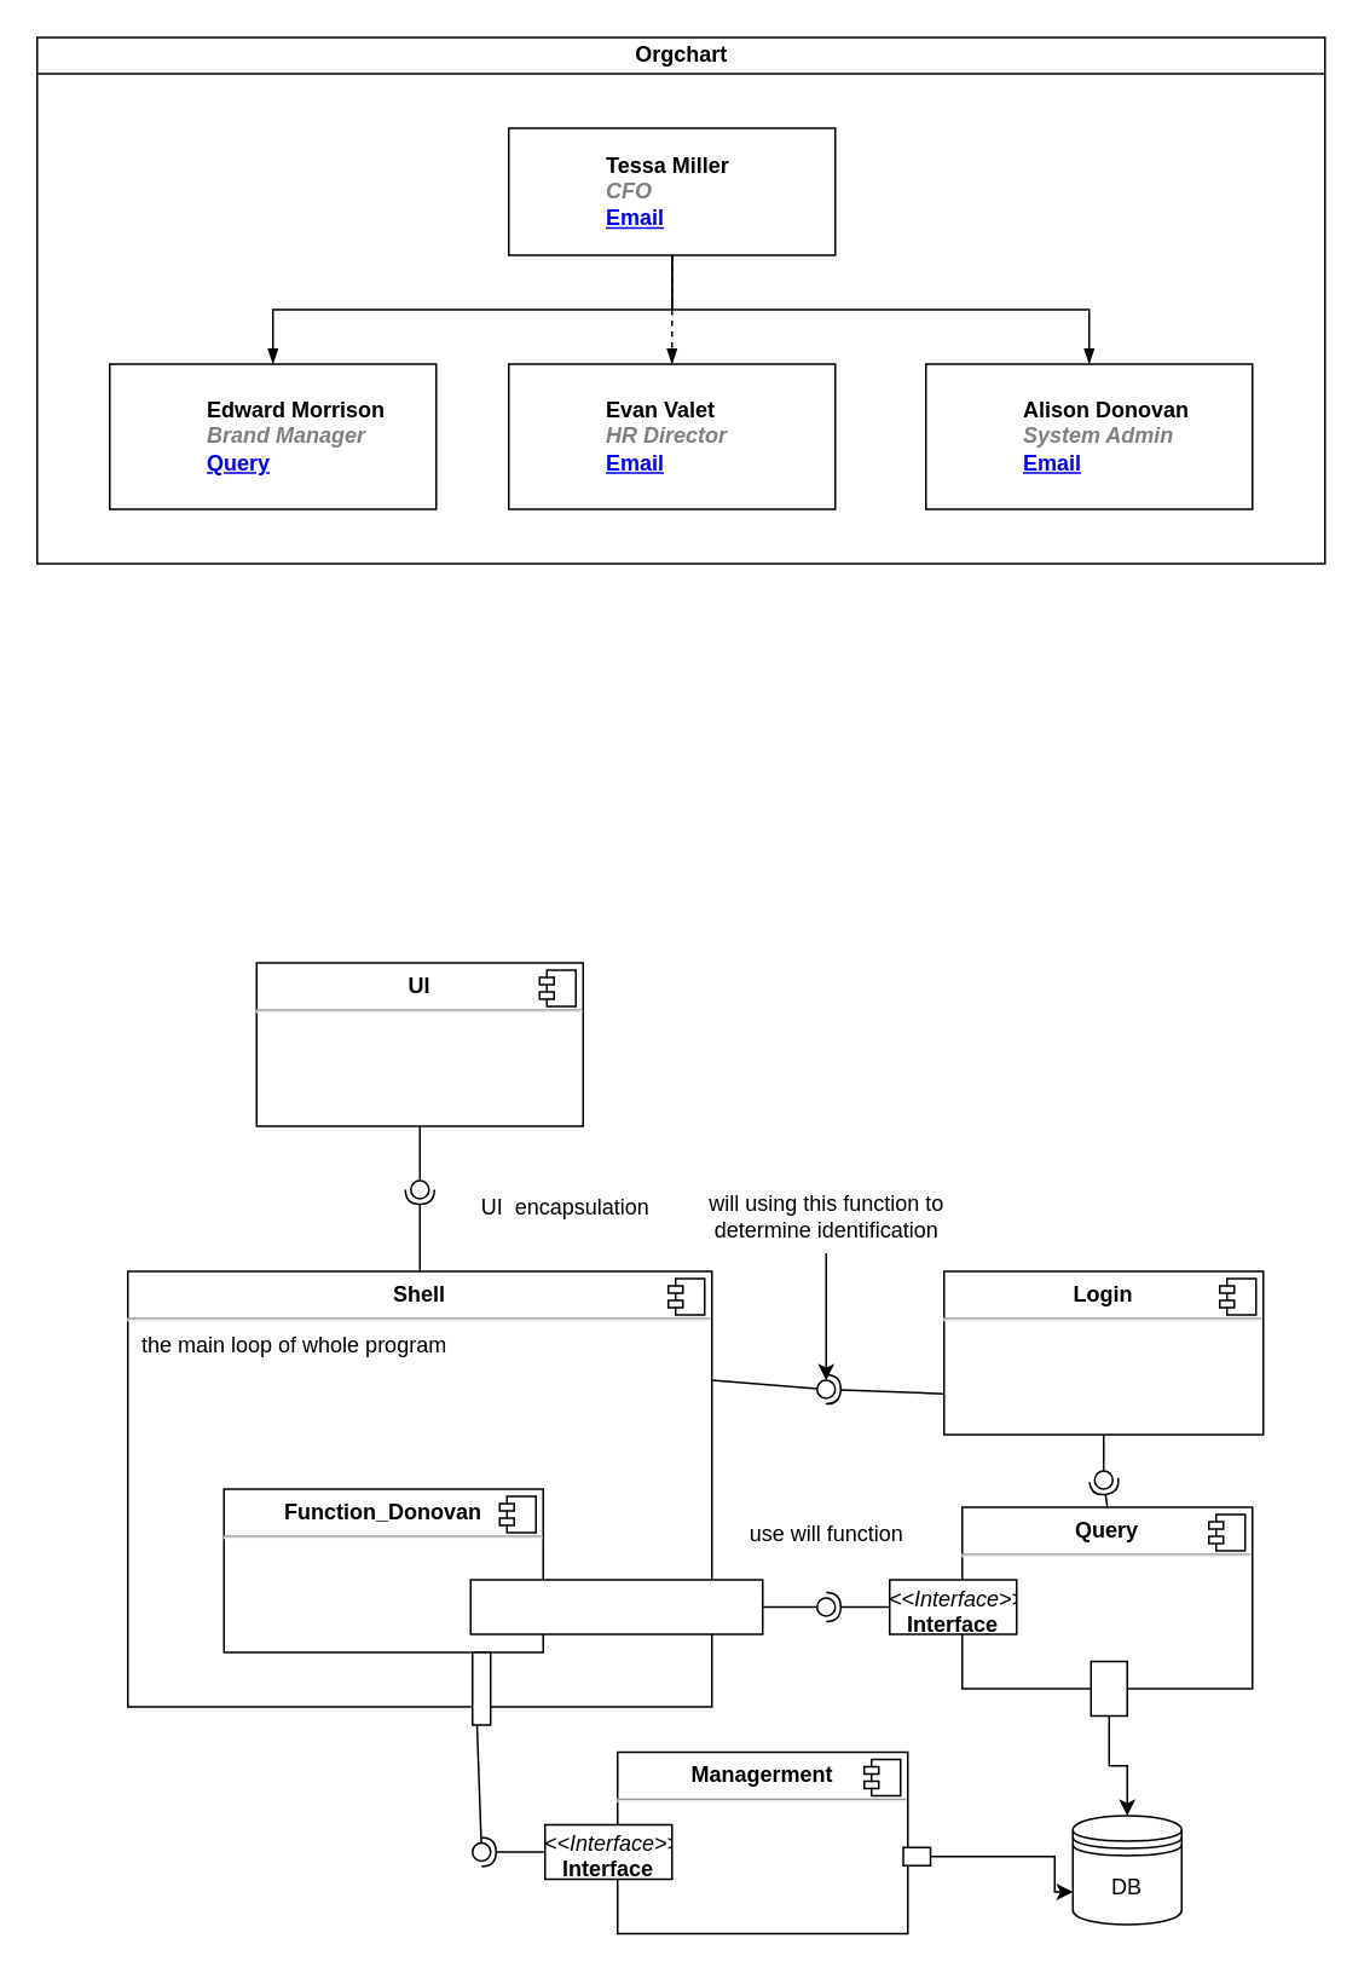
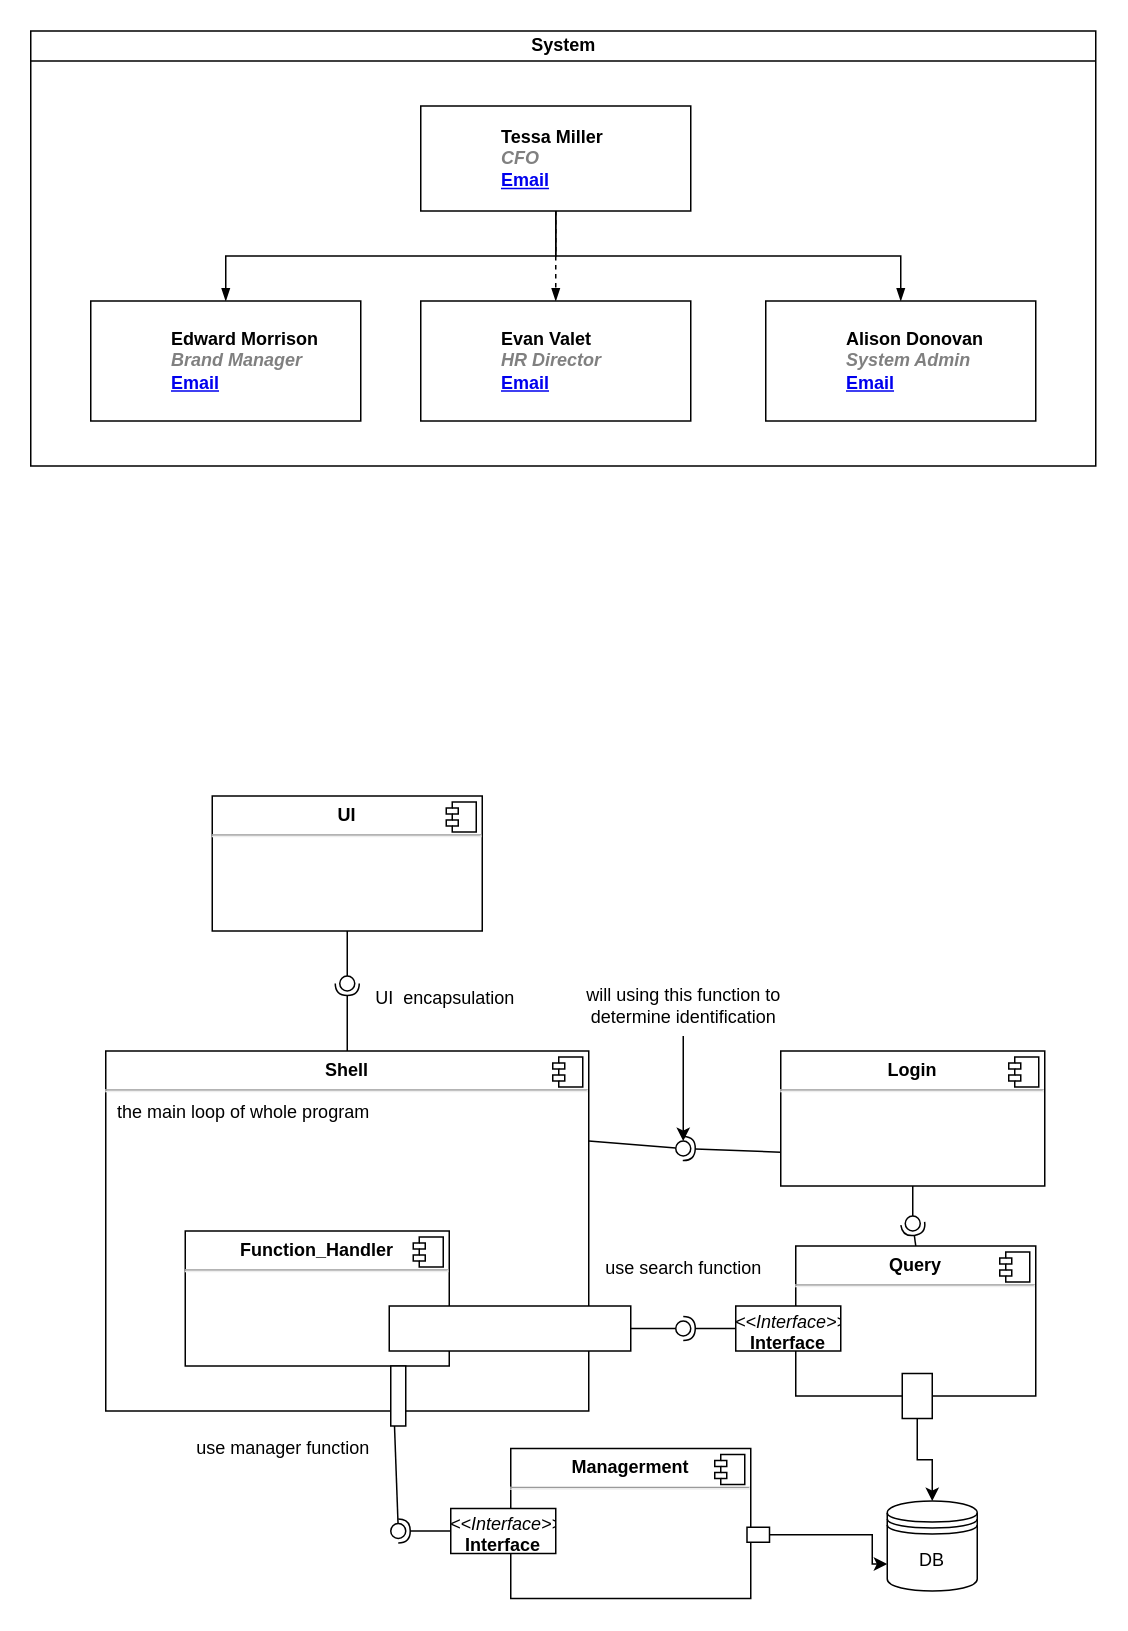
  <mxCell id="0" />
  <mxCell id="1" parent="0" />
- <mxCell id="2" value="Orgchart" style="swimlane;html=1;startSize=20;horizontal=1;containerType=tree;glass=0;" parent="1" vertex="1"><mxGeometry x="20" y="20" width="710" height="290" as="geometry"><mxRectangle x="40" y="80" width="90" height="30" as="alternateBounds" /></mxGeometry></mxCell>
+ <mxCell id="2" value="System" style="swimlane;html=1;startSize=20;horizontal=1;containerType=tree;glass=0;" parent="1" vertex="1"><mxGeometry x="20" y="20" width="710" height="290" as="geometry"><mxRectangle x="40" y="80" width="90" height="30" as="alternateBounds" /></mxGeometry></mxCell>
  <mxCell id="3" value="Tessa Miller&lt;br&gt;&lt;i style=&quot;color: gray&quot;&gt;CFO&lt;/i&gt;&lt;br&gt;&lt;a href=&quot;mailto:me@example.com&quot;&gt;Email&lt;/a&gt;" style="label;image=https://cdn3.iconfinder.com/data/icons/user-avatars-1/512/users-3-128.png;whiteSpace=wrap;html=1;rounded=0;glass=0;treeMoving=1;treeFolding=1;" parent="2" vertex="1"><mxGeometry x="260" y="50" width="180" height="70" as="geometry" /></mxCell>
  <mxCell id="4" value="" style="endArrow=blockThin;endFill=1;fontSize=11;edgeStyle=elbowEdgeStyle;elbow=vertical;rounded=0;" parent="2" source="3" target="5" edge="1"><mxGeometry relative="1" as="geometry" /></mxCell>
- <mxCell id="5" value="Edward Morrison&lt;br&gt;&lt;i style=&quot;color: gray&quot;&gt;Brand Manager&lt;/i&gt;&lt;br&gt;&lt;a href=&quot;mailto:me@example.com&quot;&gt;Query&lt;/a&gt;" style="label;image=https://cdn3.iconfinder.com/data/icons/user-avatars-1/512/users-10-3-128.png;whiteSpace=wrap;html=1;rounded=0;glass=0;treeFolding=1;treeMoving=1;" parent="2" vertex="1"><mxGeometry x="40" y="180" width="180" height="80" as="geometry" /></mxCell>
+ <mxCell id="5" value="Edward Morrison&lt;br&gt;&lt;i style=&quot;color: gray&quot;&gt;Brand Manager&lt;/i&gt;&lt;br&gt;&lt;a href=&quot;mailto:me@example.com&quot;&gt;Email&lt;/a&gt;" style="label;image=https://cdn3.iconfinder.com/data/icons/user-avatars-1/512/users-10-3-128.png;whiteSpace=wrap;html=1;rounded=0;glass=0;treeFolding=1;treeMoving=1;" parent="2" vertex="1"><mxGeometry x="40" y="180" width="180" height="80" as="geometry" /></mxCell>
  <mxCell id="6" value="" style="endArrow=blockThin;endFill=1;fontSize=11;edgeStyle=elbowEdgeStyle;elbow=vertical;rounded=0;dashed=1;" parent="2" source="3" target="7" edge="1"><mxGeometry relative="1" as="geometry" /></mxCell>
  <mxCell id="7" value="Evan Valet&lt;br&gt;&lt;i style=&quot;color: gray&quot;&gt;HR Director&lt;/i&gt;&lt;br&gt;&lt;a href=&quot;mailto:me@example.com&quot;&gt;Email&lt;/a&gt;" style="label;image=https://cdn3.iconfinder.com/data/icons/user-avatars-1/512/users-9-2-128.png;whiteSpace=wrap;html=1;rounded=0;glass=0;treeFolding=1;treeMoving=1;" parent="2" vertex="1"><mxGeometry x="260" y="180" width="180" height="80" as="geometry" /></mxCell>
  <mxCell id="8" value="" style="endArrow=blockThin;endFill=1;fontSize=11;edgeStyle=elbowEdgeStyle;elbow=vertical;rounded=0;" parent="2" source="3" target="9" edge="1"><mxGeometry relative="1" as="geometry" /></mxCell>
  <mxCell id="9" value="Alison Donovan&lt;br&gt;&lt;i style=&quot;color: gray&quot;&gt;System Admin&lt;/i&gt;&lt;br&gt;&lt;a href=&quot;mailto:me@example.com&quot;&gt;Email&lt;/a&gt;" style="label;image=https://cdn3.iconfinder.com/data/icons/user-avatars-1/512/users-2-128.png;whiteSpace=wrap;html=1;rounded=0;glass=0;" parent="2" vertex="1"><mxGeometry x="490" y="180" width="180" height="80" as="geometry" /></mxCell>
  <mxCell id="10" value="&lt;p style=&quot;margin:0px;margin-top:6px;text-align:center;&quot;&gt;&lt;b&gt;UI&lt;/b&gt;&lt;/p&gt;&lt;hr&gt;&lt;p style=&quot;margin:0px;margin-left:8px;&quot;&gt;&lt;br&gt;&lt;/p&gt;" style="align=left;overflow=fill;html=1;dropTarget=0;" vertex="1" parent="1"><mxGeometry x="141" y="530" width="180" height="90" as="geometry" /></mxCell>
  <mxCell id="11" value="" style="shape=component;jettyWidth=8;jettyHeight=4;" vertex="1" parent="10"><mxGeometry x="1" width="20" height="20" relative="1" as="geometry"><mxPoint x="-24" y="4" as="offset" /></mxGeometry></mxCell>
  <mxCell id="12" value="&lt;p style=&quot;margin:0px;margin-top:6px;text-align:center;&quot;&gt;&lt;b&gt;Shell&lt;/b&gt;&lt;/p&gt;&lt;hr&gt;&lt;p style=&quot;margin:0px;margin-left:8px;&quot;&gt;the main loop of whole program&lt;/p&gt;" style="align=left;overflow=fill;html=1;dropTarget=0;" vertex="1" parent="1"><mxGeometry x="70" y="700" width="322" height="240" as="geometry" /></mxCell>
  <mxCell id="13" value="" style="shape=component;jettyWidth=8;jettyHeight=4;" vertex="1" parent="12"><mxGeometry x="1" width="20" height="20" relative="1" as="geometry"><mxPoint x="-24" y="4" as="offset" /></mxGeometry></mxCell>
  <mxCell id="14" value="&lt;p style=&quot;margin:0px;margin-top:6px;text-align:center;&quot;&gt;&lt;b&gt;Login&lt;/b&gt;&lt;/p&gt;&lt;hr&gt;&lt;p style=&quot;margin:0px;margin-left:8px;&quot;&gt;&lt;br&gt;&lt;/p&gt;" style="align=left;overflow=fill;html=1;dropTarget=0;" vertex="1" parent="1"><mxGeometry x="520" y="700" width="176" height="90" as="geometry" /></mxCell>
  <mxCell id="15" value="" style="shape=component;jettyWidth=8;jettyHeight=4;" vertex="1" parent="14"><mxGeometry x="1" width="20" height="20" relative="1" as="geometry"><mxPoint x="-24" y="4" as="offset" /></mxGeometry></mxCell>
  <mxCell id="16" value="" style="rounded=0;orthogonalLoop=1;jettySize=auto;html=1;endArrow=none;endFill=0;sketch=0;sourcePerimeterSpacing=0;targetPerimeterSpacing=0;exitX=1;exitY=0.25;exitDx=0;exitDy=0;" edge="1" target="18" parent="1" source="12"><mxGeometry relative="1" as="geometry"><mxPoint x="430" y="755" as="sourcePoint" /></mxGeometry></mxCell>
  <mxCell id="17" value="" style="rounded=0;orthogonalLoop=1;jettySize=auto;html=1;endArrow=halfCircle;endFill=0;entryX=0.5;entryY=0.5;endSize=6;strokeWidth=1;sketch=0;exitX=0;exitY=0.75;exitDx=0;exitDy=0;" edge="1" target="18" parent="1" source="14"><mxGeometry relative="1" as="geometry"><mxPoint x="470" y="755" as="sourcePoint" /></mxGeometry></mxCell>
  <mxCell id="18" value="" style="ellipse;whiteSpace=wrap;html=1;align=center;aspect=fixed;resizable=0;points=[];outlineConnect=0;sketch=0;" vertex="1" parent="1"><mxGeometry x="450" y="760" width="10" height="10" as="geometry" /></mxCell>
  <mxCell id="19" value="" style="rounded=0;orthogonalLoop=1;jettySize=auto;html=1;endArrow=none;endFill=0;sketch=0;sourcePerimeterSpacing=0;targetPerimeterSpacing=0;exitX=0.5;exitY=1;exitDx=0;exitDy=0;" edge="1" target="21" parent="1" source="10"><mxGeometry relative="1" as="geometry"><mxPoint x="207" y="655" as="sourcePoint" /></mxGeometry></mxCell>
  <mxCell id="20" value="" style="rounded=0;orthogonalLoop=1;jettySize=auto;html=1;endArrow=halfCircle;endFill=0;entryX=0.5;entryY=0.5;endSize=6;strokeWidth=1;sketch=0;exitX=0.5;exitY=0;exitDx=0;exitDy=0;" edge="1" target="21" parent="1" source="12"><mxGeometry relative="1" as="geometry"><mxPoint x="320" y="665" as="sourcePoint" /></mxGeometry></mxCell>
  <mxCell id="21" value="" style="ellipse;whiteSpace=wrap;html=1;align=center;aspect=fixed;resizable=0;points=[];outlineConnect=0;sketch=0;" vertex="1" parent="1"><mxGeometry x="226" y="650" width="10" height="10" as="geometry" /></mxCell>
- <mxCell id="22" value="&lt;p style=&quot;margin:0px;margin-top:6px;text-align:center;&quot;&gt;&lt;b&gt;Function_Donovan&lt;/b&gt;&lt;/p&gt;&lt;hr&gt;&lt;p style=&quot;margin:0px;margin-left:8px;&quot;&gt;&lt;br&gt;&lt;/p&gt;" style="align=left;overflow=fill;html=1;dropTarget=0;" vertex="1" parent="1"><mxGeometry x="123" y="820" width="176" height="90" as="geometry" /></mxCell>
+ <mxCell id="22" value="&lt;p style=&quot;margin:0px;margin-top:6px;text-align:center;&quot;&gt;&lt;b&gt;Function_Handler&lt;/b&gt;&lt;/p&gt;&lt;hr&gt;&lt;p style=&quot;margin:0px;margin-left:8px;&quot;&gt;&lt;br&gt;&lt;/p&gt;" style="align=left;overflow=fill;html=1;dropTarget=0;" vertex="1" parent="1"><mxGeometry x="123" y="820" width="176" height="90" as="geometry" /></mxCell>
  <mxCell id="23" value="" style="shape=component;jettyWidth=8;jettyHeight=4;" vertex="1" parent="22"><mxGeometry x="1" width="20" height="20" relative="1" as="geometry"><mxPoint x="-24" y="4" as="offset" /></mxGeometry></mxCell>
  <mxCell id="24" value="&lt;p style=&quot;margin:0px;margin-top:4px;text-align:center;&quot;&gt;&lt;br&gt;&lt;/p&gt;" style="verticalAlign=top;align=left;overflow=fill;fontSize=12;fontFamily=Helvetica;html=1;" vertex="1" parent="1"><mxGeometry x="259" y="870" width="161" height="30" as="geometry" /></mxCell>
  <mxCell id="25" value="&lt;p style=&quot;margin:0px;margin-top:6px;text-align:center;&quot;&gt;&lt;b&gt;Query&lt;/b&gt;&lt;/p&gt;&lt;hr&gt;&lt;p style=&quot;margin:0px;margin-left:8px;&quot;&gt;&lt;br&gt;&lt;/p&gt;" style="align=left;overflow=fill;html=1;dropTarget=0;" vertex="1" parent="1"><mxGeometry x="530" y="830" width="160" height="100" as="geometry" /></mxCell>
  <mxCell id="26" value="" style="shape=component;jettyWidth=8;jettyHeight=4;" vertex="1" parent="25"><mxGeometry x="1" width="20" height="20" relative="1" as="geometry"><mxPoint x="-24" y="4" as="offset" /></mxGeometry></mxCell>
  <mxCell id="27" value="&lt;p style=&quot;margin:0px;margin-top:4px;text-align:center;&quot;&gt;&lt;i&gt;&amp;lt;&amp;lt;Interface&amp;gt;&amp;gt;&lt;/i&gt;&lt;br&gt;&lt;b&gt;Interface&lt;/b&gt;&lt;/p&gt;" style="verticalAlign=top;align=left;overflow=fill;fontSize=12;fontFamily=Helvetica;html=1;" vertex="1" parent="1"><mxGeometry x="490" y="870" width="70" height="30" as="geometry" /></mxCell>
  <mxCell id="28" value="" style="rounded=0;orthogonalLoop=1;jettySize=auto;html=1;endArrow=none;endFill=0;sketch=0;sourcePerimeterSpacing=0;targetPerimeterSpacing=0;exitX=1;exitY=0.5;exitDx=0;exitDy=0;" edge="1" target="30" parent="1" source="24"><mxGeometry relative="1" as="geometry"><mxPoint x="435" y="885" as="sourcePoint" /></mxGeometry></mxCell>
  <mxCell id="29" value="" style="rounded=0;orthogonalLoop=1;jettySize=auto;html=1;endArrow=halfCircle;endFill=0;entryX=0.5;entryY=0.5;endSize=6;strokeWidth=1;sketch=0;exitX=0;exitY=0.5;exitDx=0;exitDy=0;" edge="1" target="30" parent="1" source="27"><mxGeometry relative="1" as="geometry"><mxPoint x="475" y="885" as="sourcePoint" /></mxGeometry></mxCell>
  <mxCell id="30" value="" style="ellipse;whiteSpace=wrap;html=1;align=center;aspect=fixed;resizable=0;points=[];outlineConnect=0;sketch=0;" vertex="1" parent="1"><mxGeometry x="450" y="880" width="10" height="10" as="geometry" /></mxCell>
  <mxCell id="31" value="DB" style="shape=datastore;whiteSpace=wrap;html=1;" vertex="1" parent="1"><mxGeometry x="591" y="1000" width="60" height="60" as="geometry" /></mxCell>
  <mxCell id="32" style="edgeStyle=orthogonalEdgeStyle;rounded=0;orthogonalLoop=1;jettySize=auto;html=1;entryX=0.5;entryY=0;entryDx=0;entryDy=0;" edge="1" parent="1" source="33" target="31"><mxGeometry relative="1" as="geometry" /></mxCell>
  <mxCell id="33" value="&lt;p style=&quot;margin:0px;margin-top:4px;text-align:center;&quot;&gt;&lt;br&gt;&lt;/p&gt;" style="verticalAlign=top;align=left;overflow=fill;fontSize=12;fontFamily=Helvetica;html=1;rotation=90;" vertex="1" parent="1"><mxGeometry x="596" y="920" width="30" height="20" as="geometry" /></mxCell>
  <mxCell id="34" value="" style="rounded=0;orthogonalLoop=1;jettySize=auto;html=1;endArrow=none;endFill=0;sketch=0;sourcePerimeterSpacing=0;targetPerimeterSpacing=0;exitX=0.5;exitY=1;exitDx=0;exitDy=0;" edge="1" target="36" parent="1" source="14"><mxGeometry relative="1" as="geometry"><mxPoint x="591" y="815" as="sourcePoint" /></mxGeometry></mxCell>
  <mxCell id="35" value="" style="rounded=0;orthogonalLoop=1;jettySize=auto;html=1;endArrow=halfCircle;endFill=0;entryX=0.5;entryY=0.5;endSize=6;strokeWidth=1;sketch=0;exitX=0.5;exitY=0;exitDx=0;exitDy=0;" edge="1" target="36" parent="1" source="25"><mxGeometry relative="1" as="geometry"><mxPoint x="631" y="815" as="sourcePoint" /></mxGeometry></mxCell>
  <mxCell id="36" value="" style="ellipse;whiteSpace=wrap;html=1;align=center;aspect=fixed;resizable=0;points=[];outlineConnect=0;sketch=0;" vertex="1" parent="1"><mxGeometry x="603" y="810" width="10" height="10" as="geometry" /></mxCell>
  <mxCell id="37" value="&lt;p style=&quot;margin:0px;margin-top:6px;text-align:center;&quot;&gt;&lt;b&gt;Managerment&lt;/b&gt;&lt;/p&gt;&lt;hr&gt;&lt;p style=&quot;margin:0px;margin-left:8px;&quot;&gt;&lt;br&gt;&lt;/p&gt;" style="align=left;overflow=fill;html=1;dropTarget=0;" vertex="1" parent="1"><mxGeometry x="340" y="965" width="160" height="100" as="geometry" /></mxCell>
  <mxCell id="38" value="" style="shape=component;jettyWidth=8;jettyHeight=4;" vertex="1" parent="37"><mxGeometry x="1" width="20" height="20" relative="1" as="geometry"><mxPoint x="-24" y="4" as="offset" /></mxGeometry></mxCell>
  <mxCell id="39" value="&lt;p style=&quot;margin:0px;margin-top:4px;text-align:center;&quot;&gt;&lt;i&gt;&amp;lt;&amp;lt;Interface&amp;gt;&amp;gt;&lt;/i&gt;&lt;br&gt;&lt;b&gt;Interface&lt;/b&gt;&lt;/p&gt;" style="verticalAlign=top;align=left;overflow=fill;fontSize=12;fontFamily=Helvetica;html=1;" vertex="1" parent="1"><mxGeometry x="300" y="1005" width="70" height="30" as="geometry" /></mxCell>
  <mxCell id="40" value="" style="rounded=0;orthogonalLoop=1;jettySize=auto;html=1;endArrow=none;endFill=0;sketch=0;sourcePerimeterSpacing=0;targetPerimeterSpacing=0;exitX=0.75;exitY=0;exitDx=0;exitDy=0;" edge="1" parent="1" target="42" source="45"><mxGeometry relative="1" as="geometry"><mxPoint x="260" y="970" as="sourcePoint" /></mxGeometry></mxCell>
  <mxCell id="41" value="" style="rounded=0;orthogonalLoop=1;jettySize=auto;html=1;endArrow=halfCircle;endFill=0;entryX=0.5;entryY=0.5;endSize=6;strokeWidth=1;sketch=0;exitX=0;exitY=0.5;exitDx=0;exitDy=0;" edge="1" parent="1" source="39" target="42"><mxGeometry relative="1" as="geometry"><mxPoint x="285" y="1020" as="sourcePoint" /></mxGeometry></mxCell>
  <mxCell id="42" value="" style="ellipse;whiteSpace=wrap;html=1;align=center;aspect=fixed;resizable=0;points=[];outlineConnect=0;sketch=0;" vertex="1" parent="1"><mxGeometry x="260" y="1015" width="10" height="10" as="geometry" /></mxCell>
  <mxCell id="43" style="edgeStyle=orthogonalEdgeStyle;rounded=0;orthogonalLoop=1;jettySize=auto;html=1;entryX=0;entryY=0.7;entryDx=0;entryDy=0;" edge="1" parent="1" source="44" target="31"><mxGeometry relative="1" as="geometry"><Array as="points"><mxPoint x="581" y="1022" /></Array></mxGeometry></mxCell>
  <mxCell id="44" value="&lt;p style=&quot;margin:0px;margin-top:4px;text-align:center;&quot;&gt;&lt;br&gt;&lt;/p&gt;" style="verticalAlign=top;align=left;overflow=fill;fontSize=12;fontFamily=Helvetica;html=1;rotation=90;" vertex="1" parent="1"><mxGeometry x="500" y="1015" width="10" height="15" as="geometry" /></mxCell>
  <mxCell id="45" value="&lt;p style=&quot;margin:0px;margin-top:4px;text-align:center;&quot;&gt;&lt;br&gt;&lt;/p&gt;" style="verticalAlign=top;align=left;overflow=fill;fontSize=12;fontFamily=Helvetica;html=1;rotation=-180;" vertex="1" parent="1"><mxGeometry x="260" y="910" width="10" height="40" as="geometry" /></mxCell>
- <mxCell id="46" value="UI&amp;nbsp; encapsulation" style="text;html=1;align=center;verticalAlign=middle;resizable=0;points=[];autosize=1;strokeColor=none;fillColor=none;" vertex="1" parent="1"><mxGeometry x="251" y="650" width="120" height="30" as="geometry" /></mxCell>
+ <mxCell id="46" value="UI&amp;nbsp; encapsulation" style="text;html=1;align=center;verticalAlign=middle;resizable=0;points=[];autosize=1;strokeColor=none;fillColor=none;" vertex="1" parent="1"><mxGeometry x="236" y="650" width="120" height="30" as="geometry" /></mxCell>
  <mxCell id="47" style="edgeStyle=orthogonalEdgeStyle;rounded=0;orthogonalLoop=1;jettySize=auto;html=1;" edge="1" parent="1" source="48" target="18"><mxGeometry relative="1" as="geometry" /></mxCell>
  <mxCell id="48" value="will using this function to &lt;br&gt;determine identification" style="text;html=1;align=center;verticalAlign=middle;resizable=0;points=[];autosize=1;strokeColor=none;fillColor=none;" vertex="1" parent="1"><mxGeometry x="380" y="650" width="150" height="40" as="geometry" /></mxCell>
- <mxCell id="49" value="use will function" style="text;html=1;align=center;verticalAlign=middle;resizable=0;points=[];autosize=1;strokeColor=none;fillColor=none;" vertex="1" parent="1"><mxGeometry x="390" y="830" width="130" height="30" as="geometry" /></mxCell>
+ <mxCell id="49" value="use search function" style="text;html=1;align=center;verticalAlign=middle;resizable=0;points=[];autosize=1;strokeColor=none;fillColor=none;" vertex="1" parent="1"><mxGeometry x="390" y="830" width="130" height="30" as="geometry" /></mxCell>
+ <mxCell id="50" value="use manager function" style="text;html=1;align=center;verticalAlign=middle;resizable=0;points=[];autosize=1;strokeColor=none;fillColor=none;" vertex="1" parent="1"><mxGeometry x="118" y="950" width="140" height="30" as="geometry" /></mxCell>
